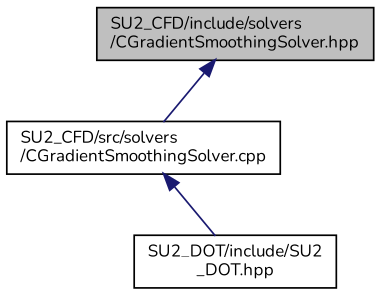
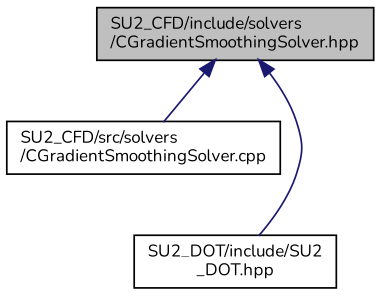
  digraph {
    fontname=Nunito
    node [color=black fillcolor=white fontname=Nunito fontsize=10 shape=record style=filled]
    edge [color=midnightblue dir=back fontname=Nunito fontsize=10 labelfontname=Helvetica labelfontsize=10 style=solid]
    n1 [fillcolor=grey75 fontcolor=black height=0.2 label="SU2_CFD/include/solvers\l/CGradientSmoothingSolver.hpp" width=0.4]
    n2 [height=0.2 label="SU2_CFD/src/solvers\l/CGradientSmoothingSolver.cpp" width=0.4]
    n3 [height=0.2 label="SU2_DOT/include/SU2\l_DOT.hpp" width=0.4]
    n1 -> n2
-   n2 -> n3
+   n1 -> n3
  }
